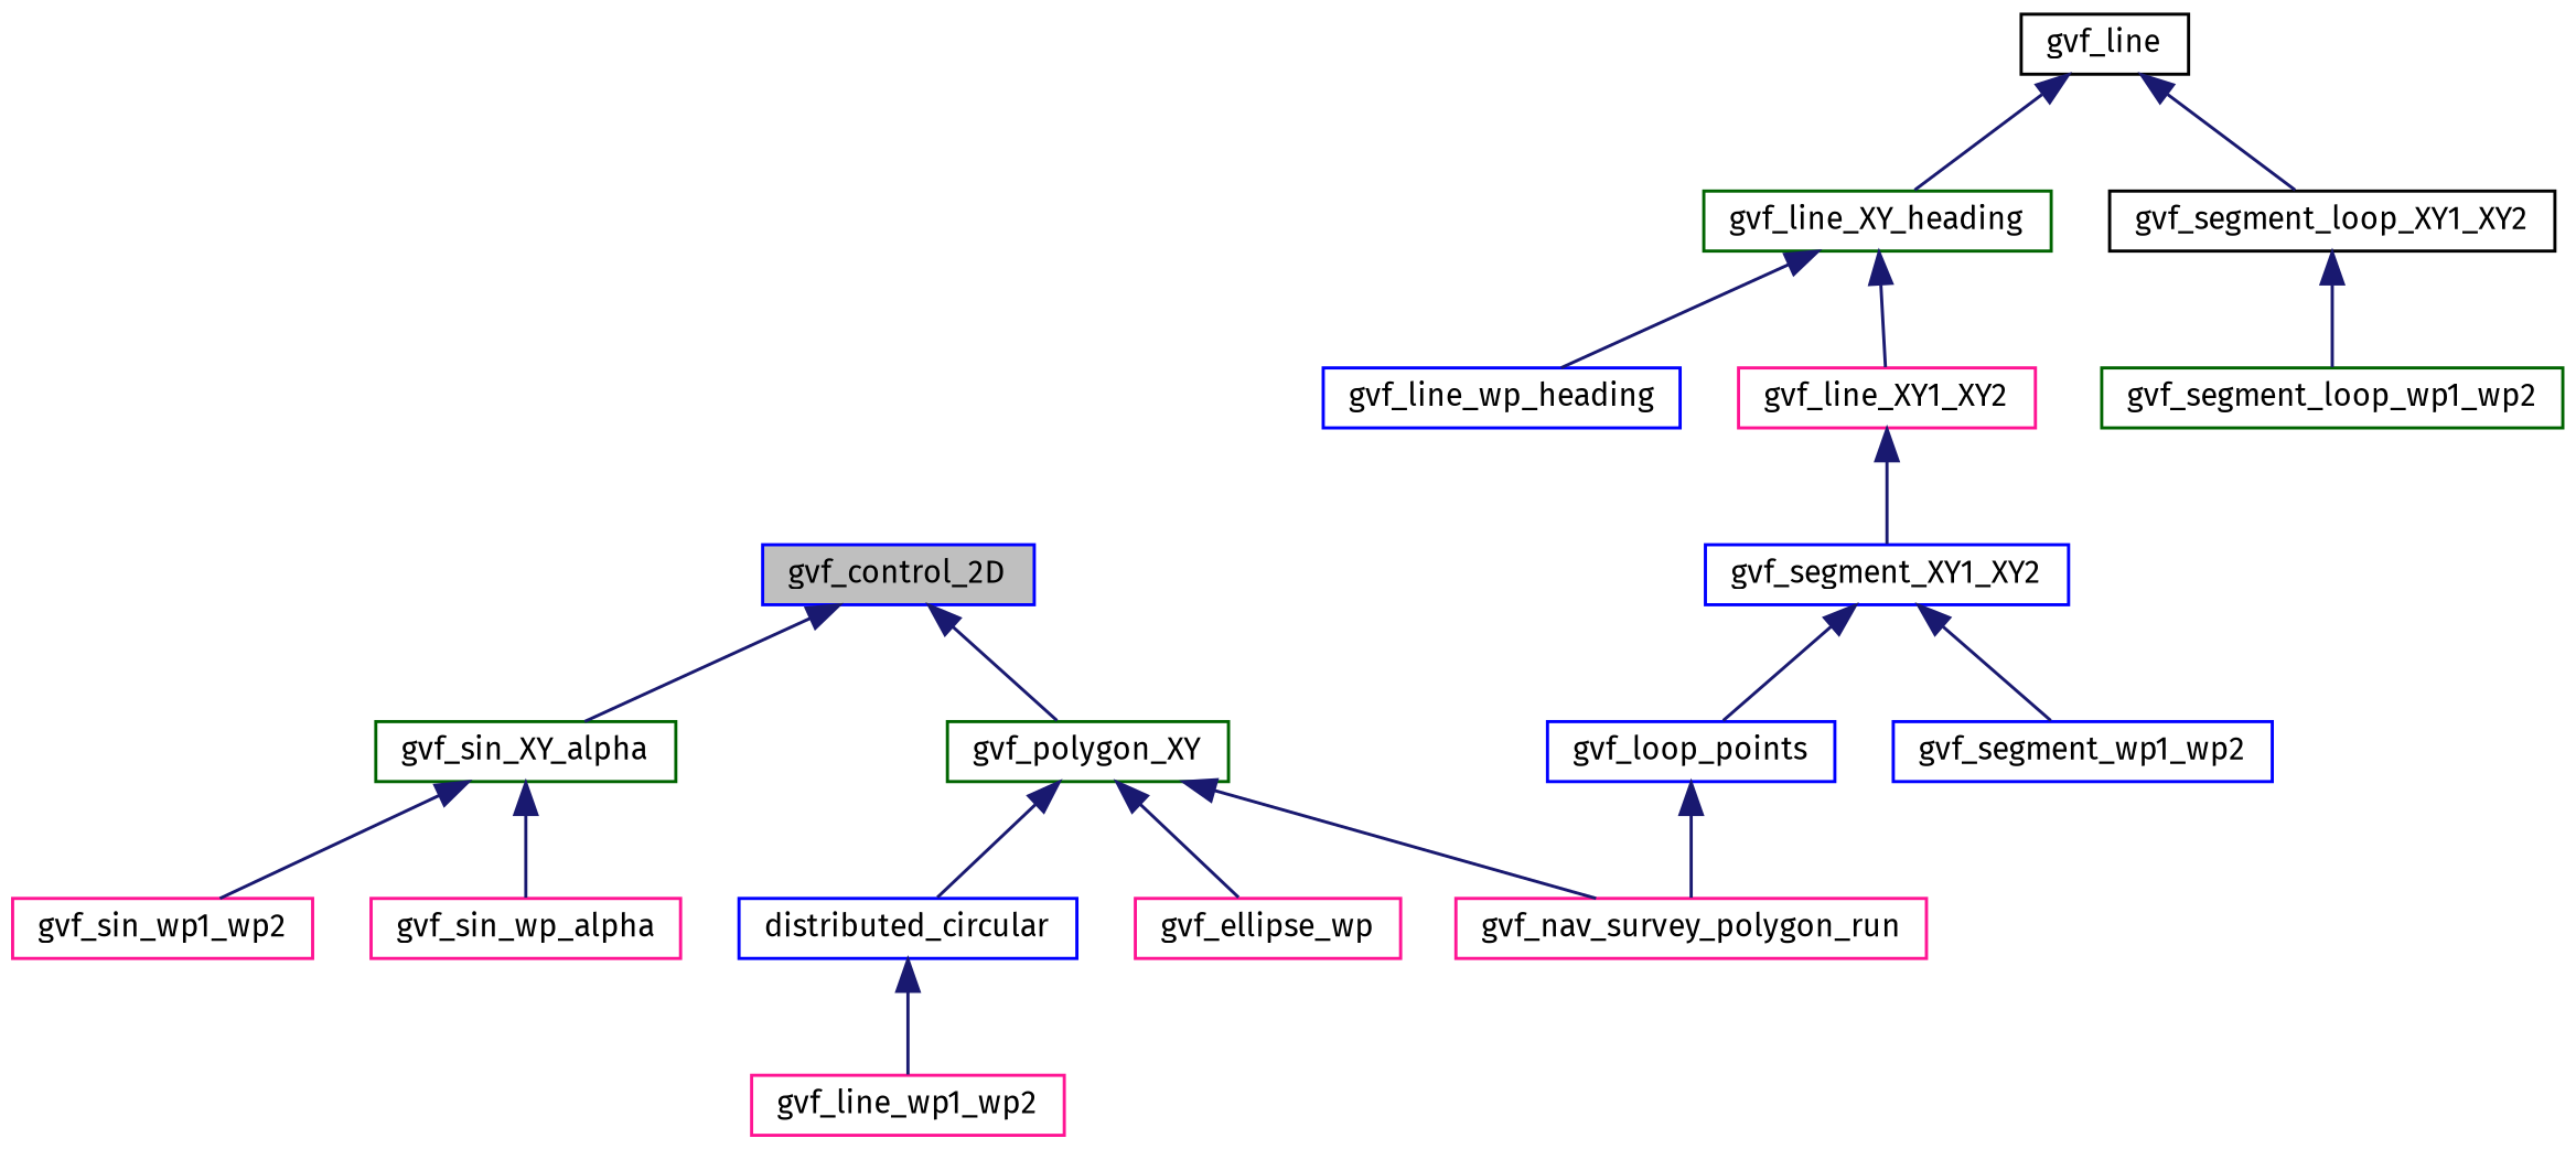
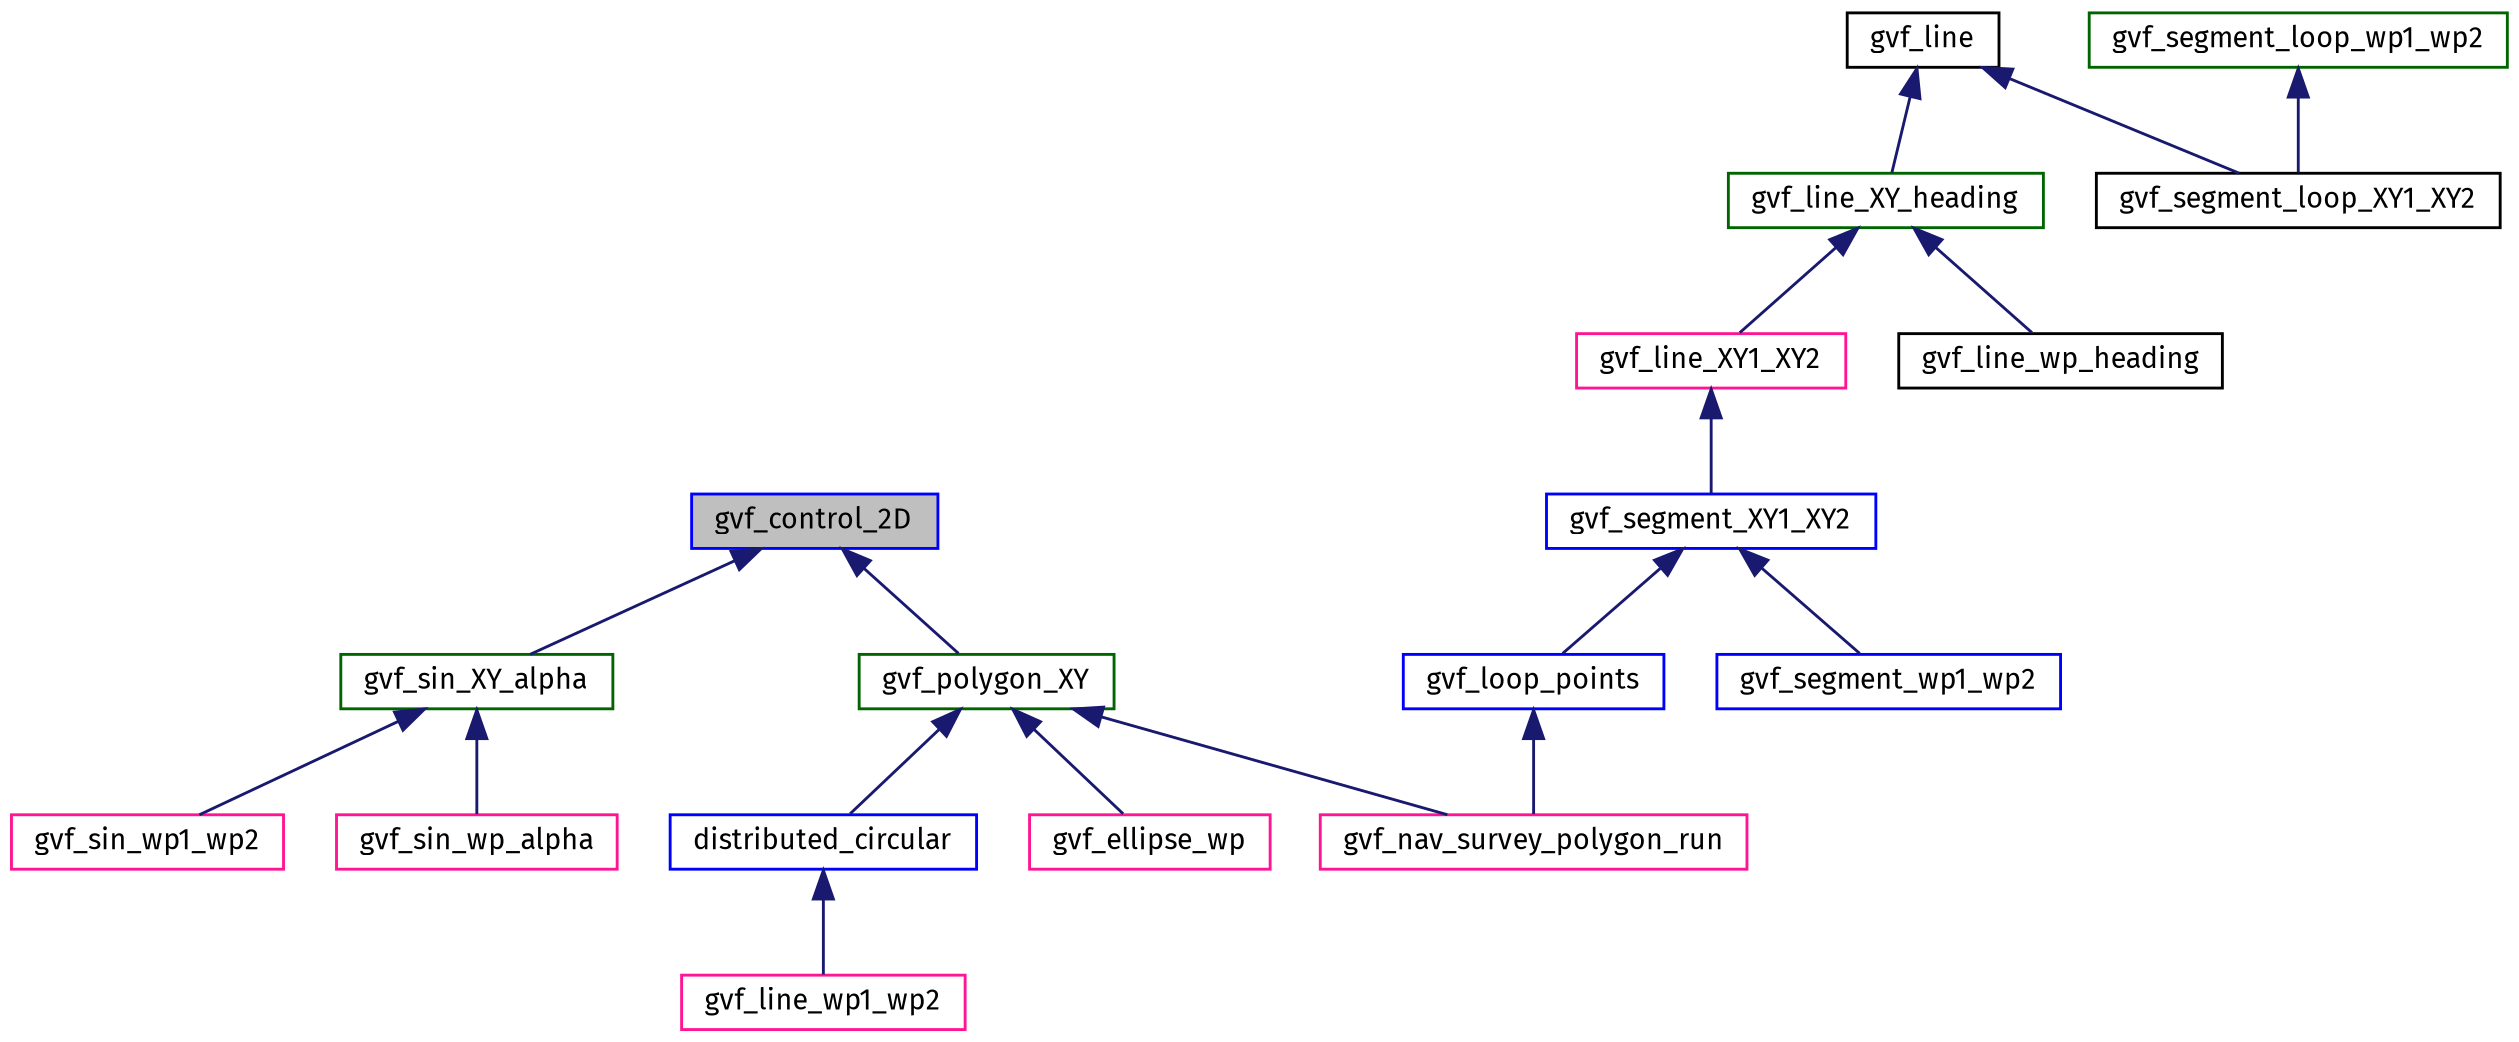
  digraph {
    fontname="Fira Sans"
    rankdir=TB
    node [color=deeppink fillcolor=white fontname="Fira Sans" fontsize=10 shape=record style=filled]
    edge [color=midnightblue dir=back fontname="Fira Sans" fontsize=10 labelfontname=FreeSans labelfontsize=10 style=solid]
    n1 [color=blue fillcolor=grey75 fontcolor=black height=0.2 label=gvf_control_2D width=0.4]
    n2 [color=darkgreen height=0.2 label=gvf_polygon_XY width=0.4]
    n3 [color=darkgreen height=0.2 label=gvf_sin_XY_alpha width=0.4]
    n4 [height=0.2 label=gvf_ellipse_wp width=0.4]
    n5 [height=0.2 label=gvf_nav_survey_polygon_run width=0.4]
    n6 [color=blue height=0.2 label=distributed_circular width=0.4]
    n7 [color=black height=0.2 label=gvf_line width=0.4]
    n8 [color=darkgreen height=0.2 label=gvf_line_XY_heading width=0.4]
    n9 [color=black height=0.2 label=gvf_segment_loop_XY1_XY2 width=0.4]
    n10 [height=0.2 label=gvf_sin_wp1_wp2 width=0.4]
    n11 [height=0.2 label=gvf_sin_wp_alpha width=0.4]
    n12 [height=0.2 label=gvf_line_wp1_wp2 width=0.4]
    n13 [height=0.2 label=gvf_line_XY1_XY2 width=0.4]
-   n14 [color=blue height=0.2 label=gvf_line_wp_heading width=0.4]
+   n14 [color=black height=0.2 label=gvf_line_wp_heading width=0.4]
    n15 [color=darkgreen height=0.2 label=gvf_segment_loop_wp1_wp2 width=0.4]
    n16 [color=blue height=0.2 label=gvf_segment_XY1_XY2 width=0.4]
    n17 [color=blue height=0.2 label=gvf_segment_wp1_wp2 width=0.4]
    n18 [color=blue height=0.2 label=gvf_loop_points width=0.4]
    n1 -> n2
    n1 -> n3
    n2 -> n4
    n2 -> n5
    n2 -> n6
    n3 -> n10
    n3 -> n11
    n6 -> n12
    n7 -> n8
    n7 -> n9
    n8 -> n13
    n8 -> n14
-   n9 -> n15
+   n15 -> n9
    n13 -> n16
    n16 -> n17
    n16 -> n18
    n18 -> n5
  }
